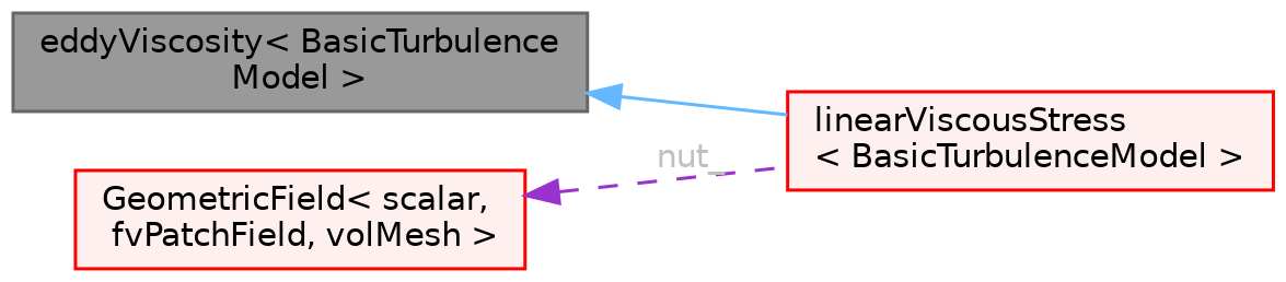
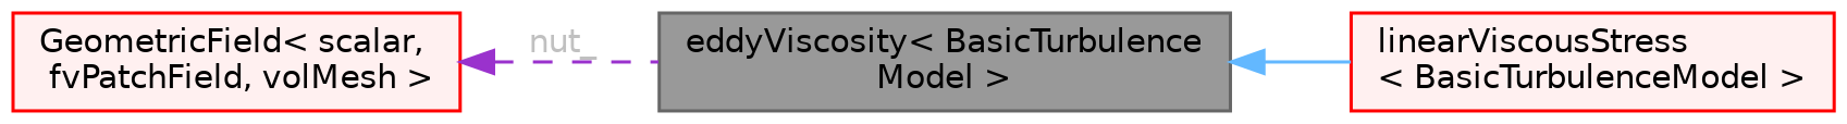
  digraph {
    rankdir=LR
    node [color=red fillcolor="#FFF0F0" fontname=Helvetica fontsize=10 shape=box style=filled]
    edge [dir=back fontname=Helvetica fontsize=10 labelfontname=Helvetica labelfontsize=10]
    n1 [color=gray40 fillcolor=grey60 fontcolor=black height=0.2 label="eddyViscosity\< BasicTurbulence\lModel \>" width=0.4]
    n2 [height=0.2 label="linearViscousStress\l\< BasicTurbulenceModel \>" width=0.4]
    n3 [height=0.2 label="GeometricField\< scalar,\l fvPatchField, volMesh \>" width=0.4]
    n1 -> n2 [color=steelblue1 style=solid]
-   n3 -> n2 [color=darkorchid3 fontcolor=grey label=" nut_" style=dashed]
+   n3 -> n1 [color=darkorchid3 fontcolor=grey label=" nut_" style=dashed]
  }
